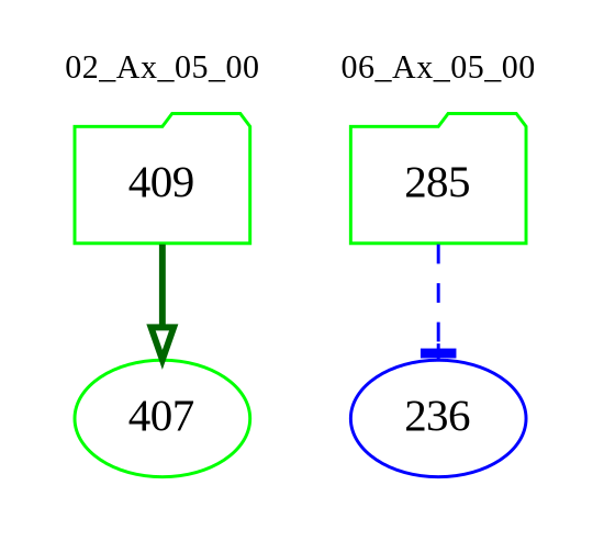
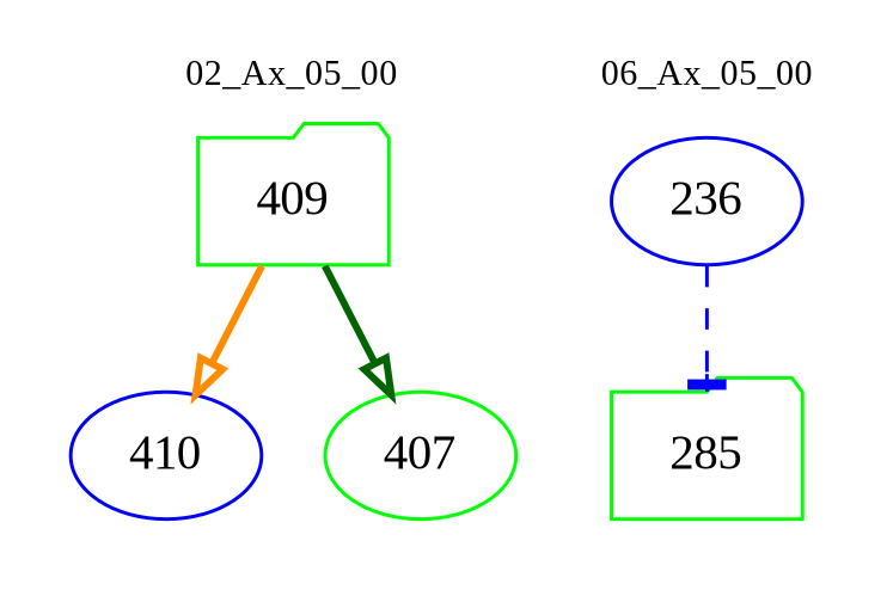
  digraph {
    fontname="Liberation Serif"
    node [color=green fontname="Liberation Serif" shape=ellipse]
    edge [arrowhead=onormal fontname="Liberation Serif" style=bold]
    n1 [label=409 shape=folder]
+   n2 [color=blue label=410]
    n3 [label=407]
    n4 [color=blue label=236]
    n5 [label=285 shape=folder]
    subgraph cluster_1 {
      color=white
      fontsize=10
      label="02_Ax_05_00"
      n1
+     n2
      n3
    }
    subgraph cluster_2 {
      color=white
      fontsize=10
      label="06_Ax_05_00"
      n4
      n5
    }
+   n1 -> n2 [color=darkorange]
    n1 -> n3 [color=darkgreen]
-   n5 -> n4 [arrowhead=tee color=blue style=dashed]
+   n4 -> n5 [arrowhead=tee color=blue style=dashed]
  }
